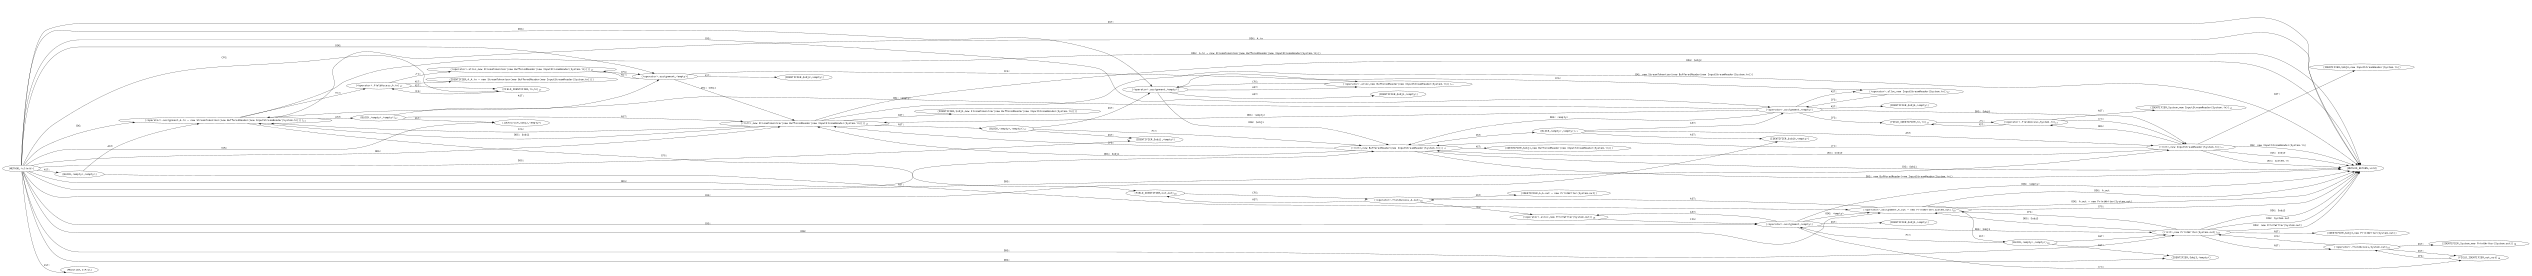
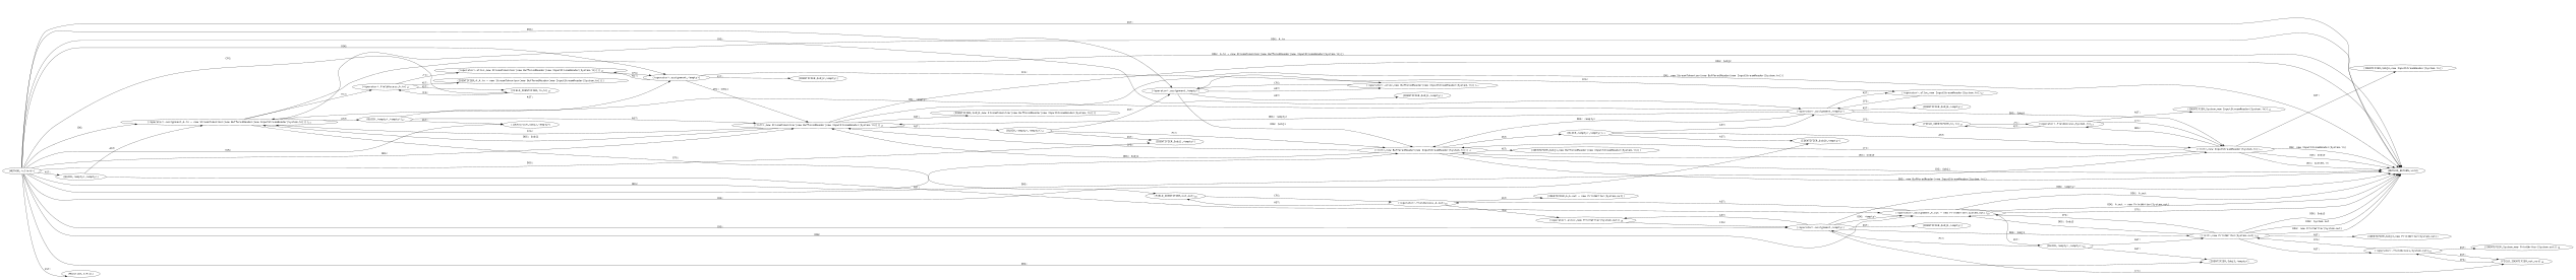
  digraph {
    fontname="Source Code Pro"
    rankdir=LR
    node [fontname="Source Code Pro"]
    edge [fontname="Source Code Pro"]
    n1 [label=<(METHOD,&lt;clinit&gt;)>]
    n2 [label=<(BLOCK,&lt;empty&gt;,&lt;empty&gt;)>]
    n3 [label=<(&lt;operator&gt;.assignment,A.in = new StreamTokenizer(new BufferedReader(new InputStreamReader(System.in))))<SUB>17</SUB>>]
    n4 [label=<(FIELD_IDENTIFIER,in,in)<SUB>17</SUB>>]
    n5 [label=<(&lt;operator&gt;.assignment,&lt;empty&gt;)>]
    n6 [label=<(&lt;init&gt;,new StreamTokenizer(new BufferedReader(new InputStreamReader(System.in))))<SUB>17</SUB>>]
    n7 [label=<(&lt;operator&gt;.assignment,&lt;empty&gt;)>]
    n8 [label=<(&lt;init&gt;,new BufferedReader(new InputStreamReader(System.in)))<SUB>17</SUB>>]
    n9 [label=<(&lt;operator&gt;.assignment,&lt;empty&gt;)>]
    n10 [label=<(&lt;init&gt;,new InputStreamReader(System.in))<SUB>17</SUB>>]
    n11 [label=<(IDENTIFIER,$obj0,&lt;empty&gt;)>]
    n12 [label=<(IDENTIFIER,$obj1,&lt;empty&gt;)>]
    n13 [label=<(IDENTIFIER,$obj2,&lt;empty&gt;)>]
    n14 [label=<(&lt;operator&gt;.assignment,A.out = new PrintWriter(System.out))<SUB>18</SUB>>]
    n15 [label=<(&lt;operator&gt;.assignment,&lt;empty&gt;)>]
    n16 [label=<(&lt;init&gt;,new PrintWriter(System.out))<SUB>18</SUB>>]
    n17 [label=<(IDENTIFIER,$obj3,&lt;empty&gt;)>]
    n18 [label=<(MODIFIER,STATIC)>]
    n19 [label=<(METHOD_RETURN,void)>]
    n20 [label=<(&lt;operator&gt;.fieldAccess,A.in)<SUB>17</SUB>>]
    n21 [label=<(BLOCK,&lt;empty&gt;,&lt;empty&gt;)<SUB>17</SUB>>]
    n22 [label=<(FIELD_IDENTIFIER,out,out)<SUB>18</SUB>>]
    n23 [label=<(&lt;operator&gt;.alloc,new StreamTokenizer(new BufferedReader(new InputStreamReader(System.in))))<SUB>17</SUB>>]
    n24 [label=<(IDENTIFIER,$obj2,&lt;empty&gt;)>]
    n25 [label=<(&lt;operator&gt;.alloc,new BufferedReader(new InputStreamReader(System.in)))<SUB>17</SUB>>]
    n26 [label=<(IDENTIFIER,$obj2,new StreamTokenizer(new BufferedReader(new InputStreamReader(System.in))))>]
    n27 [label=<(BLOCK,&lt;empty&gt;,&lt;empty&gt;)<SUB>17</SUB>>]
    n28 [label=<(IDENTIFIER,$obj1,&lt;empty&gt;)>]
    n29 [label=<(&lt;operator&gt;.alloc,new InputStreamReader(System.in))<SUB>17</SUB>>]
    n30 [label=<(IDENTIFIER,$obj1,new BufferedReader(new InputStreamReader(System.in)))>]
    n31 [label=<(BLOCK,&lt;empty&gt;,&lt;empty&gt;)<SUB>17</SUB>>]
    n32 [label=<(IDENTIFIER,$obj0,&lt;empty&gt;)>]
    n33 [label=<(FIELD_IDENTIFIER,in,in)<SUB>17</SUB>>]
    n34 [label=<(IDENTIFIER,$obj0,new InputStreamReader(System.in))>]
    n35 [label=<(&lt;operator&gt;.fieldAccess,System.in)<SUB>17</SUB>>]
    n36 [label=<(&lt;operator&gt;.fieldAccess,A.out)<SUB>18</SUB>>]
    n37 [label=<(BLOCK,&lt;empty&gt;,&lt;empty&gt;)<SUB>18</SUB>>]
    n38 [label=<(&lt;operator&gt;.alloc,new PrintWriter(System.out))<SUB>18</SUB>>]
    n39 [label=<(IDENTIFIER,$obj3,&lt;empty&gt;)>]
    n40 [label=<(FIELD_IDENTIFIER,out,out)<SUB>18</SUB>>]
    n41 [label=<(IDENTIFIER,$obj3,new PrintWriter(System.out))>]
    n42 [label=<(&lt;operator&gt;.fieldAccess,System.out)<SUB>18</SUB>>]
    n43 [label=<(IDENTIFIER,A,A.in = new StreamTokenizer(new BufferedReader(new InputStreamReader(System.in))))>]
    n44 [label=<(IDENTIFIER,System,new InputStreamReader(System.in))<SUB>17</SUB>>]
    n45 [label=<(IDENTIFIER,A,A.out = new PrintWriter(System.out))>]
    n46 [label=<(IDENTIFIER,System,new PrintWriter(System.out))<SUB>78</SUB>>]
    n1 -> n2 [label="AST: "]
    n1 -> n3 [label="DDG: "]
    n1 -> n4 [label="CFG: "]
    n1 -> n5 [label="DDG: "]
    n1 -> n6 [label="DDG: "]
    n1 -> n7 [label="DDG: "]
    n1 -> n8 [label="DDG: "]
    n1 -> n9 [label="DDG: "]
    n1 -> n10 [label="DDG: "]
    n1 -> n11 [label="DDG: "]
    n1 -> n12 [label="DDG: "]
    n1 -> n13 [label="DDG: "]
    n1 -> n14 [label="DDG: "]
    n1 -> n15 [label="DDG: "]
-   n1 -> n16 [label="DDG: "]
    n1 -> n17 [label="DDG: "]
    n1 -> n18 [label="AST: "]
    n1 -> n19 [label="AST: "]
    n2 -> n3 [label="AST: "]
    n2 -> n14 [label="AST: "]
    n3 -> n19 [label="DDG: A.in"]
    n3 -> n19 [label="DDG: A.in = new StreamTokenizer(new BufferedReader(new InputStreamReader(System.in)))"]
    n3 -> n20 [label="AST: "]
    n3 -> n21 [label="AST: "]
    n3 -> n22 [label="CFG: "]
    n4 -> n20 [label="CFG: "]
    n5 -> n6 [label="DDG: $obj2"]
    n5 -> n23 [label="AST: "]
    n5 -> n24 [label="AST: "]
    n5 -> n25 [label="CFG: "]
    n6 -> n3 [label="CFG: "]
    n6 -> n3 [label="DDG: $obj2"]
    n6 -> n19 [label="DDG: $obj2"]
    n6 -> n19 [label="DDG: new StreamTokenizer(new BufferedReader(new InputStreamReader(System.in)))"]
    n6 -> n26 [label="AST: "]
    n6 -> n27 [label="AST: "]
    n7 -> n8 [label="DDG: $obj1"]
    n7 -> n25 [label="AST: "]
    n7 -> n28 [label="AST: "]
    n7 -> n29 [label="CFG: "]
    n8 -> n6 [label="CFG: "]
    n8 -> n6 [label="DDG: $obj1"]
    n8 -> n19 [label="DDG: $obj1"]
    n8 -> n19 [label="DDG: new BufferedReader(new InputStreamReader(System.in))"]
    n8 -> n30 [label="AST: "]
    n8 -> n31 [label="AST: "]
    n9 -> n3 [label="DDG: &lt;empty&gt;"]
    n9 -> n6 [label="DDG: &lt;empty&gt;"]
    n9 -> n8 [label="DDG: &lt;empty&gt;"]
    n9 -> n10 [label="DDG: $obj0"]
    n9 -> n29 [label="AST: "]
    n9 -> n32 [label="AST: "]
    n9 -> n33 [label="CFG: "]
    n10 -> n8 [label="CFG: "]
    n10 -> n8 [label="DDG: $obj0"]
    n10 -> n19 [label="DDG: $obj0"]
    n10 -> n19 [label="DDG: System.in"]
    n10 -> n19 [label="DDG: new InputStreamReader(System.in)"]
    n10 -> n34 [label="AST: "]
    n10 -> n35 [label="DDG: "]
    n14 -> n19 [label="CFG: "]
    n14 -> n19 [label="DDG: A.out"]
    n14 -> n19 [label="DDG: A.out = new PrintWriter(System.out)"]
    n14 -> n36 [label="AST: "]
    n14 -> n37 [label="AST: "]
    n15 -> n14 [label="DDG: &lt;empty&gt;"]
    n15 -> n16 [label="DDG: $obj3"]
    n15 -> n19 [label="DDG: &lt;empty&gt;"]
    n15 -> n38 [label="AST: "]
    n15 -> n39 [label="AST: "]
    n15 -> n40 [label="CFG: "]
    n16 -> n14 [label="CFG: "]
    n16 -> n14 [label="DDG: $obj3"]
    n16 -> n19 [label="DDG: $obj3"]
    n16 -> n19 [label="DDG: System.out"]
    n16 -> n19 [label="DDG: new PrintWriter(System.out)"]
    n16 -> n41 [label="AST: "]
    n16 -> n42 [label="AST: "]
    n20 -> n4 [label="AST: "]
    n20 -> n23 [label="CFG: "]
    n20 -> n43 [label="AST: "]
    n21 -> n5 [label="AST: "]
    n21 -> n6 [label="AST: "]
    n21 -> n13 [label="AST: "]
    n22 -> n36 [label="CFG: "]
    n23 -> n5 [label="CFG: "]
    n25 -> n7 [label="CFG: "]
    n27 -> n7 [label="AST: "]
    n27 -> n8 [label="AST: "]
    n27 -> n12 [label="AST: "]
    n29 -> n9 [label="CFG: "]
    n31 -> n9 [label="AST: "]
    n31 -> n10 [label="AST: "]
    n31 -> n11 [label="AST: "]
    n33 -> n35 [label="CFG: "]
    n35 -> n10 [label="CFG: "]
    n35 -> n33 [label="AST: "]
    n35 -> n44 [label="AST: "]
    n36 -> n22 [label="AST: "]
    n36 -> n38 [label="CFG: "]
    n36 -> n45 [label="AST: "]
    n37 -> n15 [label="AST: "]
    n37 -> n16 [label="AST: "]
    n37 -> n17 [label="AST: "]
    n38 -> n15 [label="CFG: "]
    n40 -> n42 [label="CFG: "]
    n42 -> n16 [label="CFG: "]
    n42 -> n40 [label="AST: "]
    n42 -> n46 [label="AST: "]
  }
